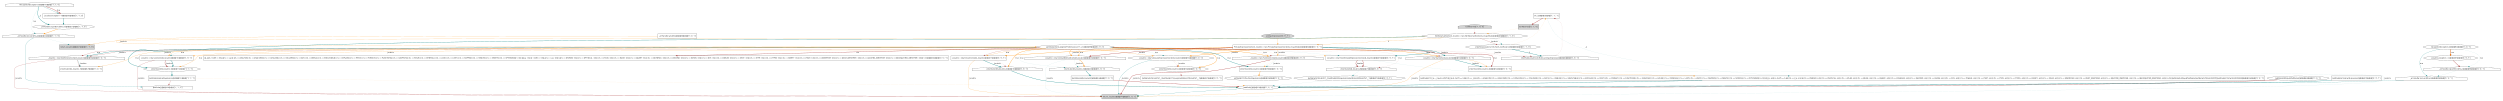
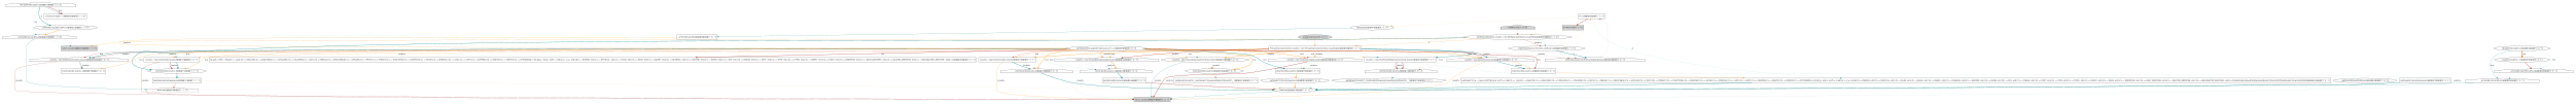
  digraph {
    fontname=Ubuntu
    node [fillcolor=white fontname=Ubuntu shape=box style=filled]
    edge [color=teal fontname=Ubuntu style=bold]
    n1 [label="_localctx.exception = re@@@87@@@['0', '0', '1']" shape=ellipse]
    n2 [label="_errHandler.reportError(this,re)@@@88@@@['0', '0', '1']" shape=house]
    n3 [label="_errHandler.recover(this,re)@@@89@@@['0', '0', '1']" shape=house]
    n4 [label="{exitRule()}@@@91@@@['0', '0', '1']" shape=ellipse]
    n5 [fillcolor=lightgray label="return _localctx@@@94@@@['0', '0', '1']"]
    n6 [label="enterOuterAlt(_localctx,1)@@@11@@@['1', '1', '1']" shape=ellipse]
    n7 [label="{setState(566)castExpression()}@@@12@@@['1', '1', '1']"]
    n8 [label="{exitRule()}@@@24@@@['1', '1', '0']" shape=house]
    n9 [label="NonReservedContext _localctx = new NonReservedContext(_ctx,getState())@@@3@@@['1', '1', '0']" shape=ellipse]
    n10 [fillcolor=lightgray label="return _localctx@@@27@@@['1', '1', '0']"]
    n11 [label="enterRule(_localctx,104,RULE_nonReserved)@@@4@@@['1', '1', '0']" shape=ellipse]
    n12 [label="PrimaryExpressionContext _localctx = new PrimaryExpressionContext(_ctx,getState())@@@3@@@['0', '0', '1']"]
    n13 [label="enterRule(_localctx,60,RULE_primaryExpression)@@@4@@@['0', '0', '1']" shape=house]
    n14 [label="int _la@@@5@@@['1', '1', '1']"]
    n15 [label="_localctx = new StarContext(_localctx)@@@31@@@['0', '0', '1']" shape=house]
    n16 [label="_localctx = new SubqueryExpressionContext(_localctx)@@@55@@@['0', '0', '1']" shape=ellipse]
    n17 [label="_localctx = new ParenthesizedExpressionContext(_localctx)@@@73@@@['0', '0', '1']"]
    n18 [label="_localctx = new FunctionContext(_localctx)@@@48@@@['0', '0', '1']" shape=house]
    n19 [label="_localctx = new CastContext(_localctx)@@@10@@@['0', '0', '1']"]
    n20 [label="_localctx = new ExtractContext(_localctx)@@@17@@@['0', '0', '1']"]
    n21 [label="_localctx = new ConstantDefaultContext(_localctx)@@@24@@@['0', '0', '1']" shape=house]
    n22 [label="_localctx = new DereferenceContext(_localctx)@@@66@@@['0', '0', '1']" shape=house]
    n23 [label="RecognitionException re@@@86@@@['0', '0', '1']" shape=ellipse]
    n24 [label="getInterpreter().adaptivePredict(_input,77,_ctx)@@@9@@@['0', '0', '1']" shape=ellipse]
    n25 [label="enterOuterAlt(_localctx,5)@@@49@@@['0', '0', '1']"]
    n26 [label="(((_la) & ~0x3f) == 0 && ((1L << _la) & ((1L << ANALYZE) | (1L << ANALYZED) | (1L << CATALOGS) | (1L << COLUMNS) | (1L << DAY) | (1L << DEBUG) | (1L << EXECUTABLE) | (1L << EXPLAIN) | (1L << FIRST) | (1L << FORMAT) | (1L << FUNCTIONS) | (1L << GRAPHVIZ) | (1L << HOUR) | (1L << INTERVAL) | (1L << LAST) | (1L << LIMIT) | (1L << MAPPED) | (1L << MINUTE) | (1L << MONTH) | (1L << OPTIMIZED))) != 0) || ((((_la - 65)) & ~0x3f) == 0 && ((1L << (_la - 65)) & ((1L << (PARSED - 65)) | (1L << (PHYSICAL - 65)) | (1L << (PLAN - 65)) | (1L << (RLIKE - 65)) | (1L << (QUERY - 65)) | (1L << (SCHEMAS - 65)) | (1L << (SECOND - 65)) | (1L << (SHOW - 65)) | (1L << (SYS - 65)) | (1L << (TABLES - 65)) | (1L << (TEXT - 65)) | (1L << (TYPE - 65)) | (1L << (TYPES - 65)) | (1L << (VERIFY - 65)) | (1L << (YEAR - 65)) | (1L << (IDENTIFIER - 65)) | (1L << (DIGIT_IDENTIFIER - 65)) | (1L << (QUOTED_IDENTIFIER - 65)) | (1L << (BACKQUOTED_IDENTIFIER - 65)))) != 0)@@@36@@@['0', '0', '1']"]
    n27 [label="enterOuterAlt(_localctx,4)@@@32@@@['0', '0', '1']"]
    n28 [label="enterOuterAlt(_localctx,7)@@@67@@@['0', '0', '1']"]
    n29 [label="enterOuterAlt(_localctx,8)@@@74@@@['0', '0', '1']" shape=house]
    n30 [label="enterOuterAlt(_localctx,2)@@@18@@@['0', '0', '1']" shape=house]
    n31 [label="enterOuterAlt(_localctx,6)@@@56@@@['0', '0', '1']" shape=ellipse]
    n32 [label="enterOuterAlt(_localctx,3)@@@25@@@['0', '0', '1']" shape=house]
    n33 [label="{setState(575)functionExpression()}@@@50@@@['0', '0', '1']" shape=ellipse]
    n34 [label="{setState(572)_la = _input.LA(1)if ((((_la) & ~0x3f) == 0 && ((1L << _la) & ((1L << ANALYZE) | (1L << ANALYZED) | (1L << CATALOGS) | (1L << COLUMNS) | (1L << DAY) | (1L << DEBUG) | (1L << EXECUTABLE) | (1L << EXPLAIN) | (1L << FIRST) | (1L << FORMAT) | (1L << FUNCTIONS) | (1L << GRAPHVIZ) | (1L << HOUR) | (1L << INTERVAL) | (1L << LAST) | (1L << LIMIT) | (1L << MAPPED) | (1L << MINUTE) | (1L << MONTH) | (1L << OPTIMIZED))) != 0) || ((((_la - 65)) & ~0x3f) == 0 && ((1L << (_la - 65)) & ((1L << (PARSED - 65)) | (1L << (PHYSICAL - 65)) | (1L << (PLAN - 65)) | (1L << (RLIKE - 65)) | (1L << (QUERY - 65)) | (1L << (SCHEMAS - 65)) | (1L << (SECOND - 65)) | (1L << (SHOW - 65)) | (1L << (SYS - 65)) | (1L << (TABLES - 65)) | (1L << (TEXT - 65)) | (1L << (TYPE - 65)) | (1L << (TYPES - 65)) | (1L << (VERIFY - 65)) | (1L << (YEAR - 65)) | (1L << (IDENTIFIER - 65)) | (1L << (DIGIT_IDENTIFIER - 65)) | (1L << (QUOTED_IDENTIFIER - 65)) | (1L << (BACKQUOTED_IDENTIFIER - 65)))) != 0)) {{setState(569)qualifiedName()setState(570)match(DOT)}}setState(574)match(ASTERISK)}@@@33@@@['0', '0', '1']"]
    n35 [label="{setState(581)match(T__0)setState(582)expression()setState(583)match(T__1)}@@@75@@@['0', '0', '1']" shape=ellipse]
    n36 [label="{setState(576)match(T__0)setState(577)query()setState(578)match(T__1)}@@@57@@@['0', '0', '1']"]
    n37 [label="{setState(568)constant()}@@@26@@@['0', '0', '1']"]
    n38 [fillcolor=lightgray label="nonReserved['0', '1', '0']"]
    n39 [label="_errHandler.recover(this,re)@@@22@@@['1', '1', '0']" shape=house]
    n40 [label="_errHandler.sync(this)@@@8@@@['0', '0', '1']"]
+   n41 [label="setState(585)@@@7@@@['0', '0', '1']" shape=ellipse]
    n42 [label="_localctx.exception = re@@@20@@@['1', '1', '0']"]
    n43 [label="_errHandler.reportError(this,re)@@@21@@@['1', '1', '0']" shape=ellipse]
    n44 [fillcolor=lightgray label="primaryExpression['0', '0', '1']" shape=ellipse]
    n45 [label="{setState(580)qualifiedName()}@@@68@@@['0', '0', '1']" shape=ellipse]
    n46 [label="{setState(567)extractExpression()}@@@19@@@['0', '0', '1']"]
    n47 [label="RecognitionException re@@@19@@@['1', '1', '0']" shape=house]
    n48 [fillcolor=lightgray label="nonReserved['1', '0', '0']" shape=house]
    n1 -> n2 [color=brown]
    n2 -> n3 [style=dotted]
    n3 -> n4 [style=solid]
    n4 -> n5 [style=solid]
    n6 -> n7
    n7 -> n4 [color=darkorange style=dotted]
    n7 -> n8 [color=brown style=solid]
    n9 -> n6 [label=_localctx]
    n9 -> n10 [color=darkorange label=_localctx style=solid]
    n9 -> n11 [color=brown label=_localctx style=solid]
    n9 -> n11 [style=dotted]
    n9 -> n12 [color=darkorange label=0 style=solid]
    n11 -> n13 [label=0]
    n11 -> n14 [color=darkorange style=dotted]
    n12 -> n13 [color=brown style=dotted]
    n12 -> n13 [color=brown label=_localctx style=dotted]
    n12 -> n15 [label=_localctx]
    n12 -> n16 [color=darkorange label=_localctx]
    n12 -> n17 [label=_localctx]
    n12 -> n18 [color=darkorange label=_localctx style=solid]
    n12 -> n19 [color=darkorange label=_localctx style=solid]
    n12 -> n20 [color=darkorange label=_localctx]
    n12 -> n21 [color=brown label=_localctx]
    n12 -> n22 [color=brown label=_localctx style=solid]
    n13 -> n14 [color=brown style=dotted]
    n14 -> n34 [label=_la style=dotted]
    n14 -> n38 [color=brown]
+   n14 -> n41 [color=darkorange style=dotted]
    n15 -> n5 [color=darkorange label=_localctx style=solid]
    n15 -> n27 [label=_localctx]
    n15 -> n27 [color=darkorange style=solid]
    n16 -> n5 [label=_localctx style=solid]
    n16 -> n31 [color=brown style=dotted]
    n16 -> n31 [color=darkorange label=_localctx style=dotted]
    n17 -> n5 [label=_localctx style=dotted]
    n17 -> n29 [color=brown label=_localctx]
    n17 -> n29 [color=brown]
    n18 -> n5 [color=brown label=_localctx]
    n18 -> n25 [color=darkorange style=dotted]
    n18 -> n25 [label=_localctx style=dotted]
    n19 -> n5 [color=brown label=_localctx style=solid]
    n19 -> n6 [color=brown label=_localctx]
    n19 -> n6
    n20 -> n5 [color=darkorange label=_localctx style=solid]
    n20 -> n30 [label=_localctx]
    n20 -> n30 [color=brown style=dotted]
    n21 -> n5 [label=_localctx style=dotted]
    n21 -> n32 [label=_localctx style=dotted]
    n21 -> n32 [color=darkorange]
    n22 -> n5 [color=brown label=_localctx style=solid]
    n22 -> n28 [color=brown style=solid]
    n22 -> n28 [label=_localctx style=solid]
    n23 -> n1 [color=brown label=true]
    n23 -> n1 [color=darkorange]
    n23 -> n2 [label=true style=dotted]
    n23 -> n3 [label=true style=solid]
    n24 -> n6 [color=darkorange label=true style=solid]
    n24 -> n15 [color=darkorange]
    n24 -> n15 [color=brown label=true style=dotted]
    n24 -> n16 [label=true style=dotted]
    n24 -> n16 [color=darkorange style=solid]
    n24 -> n17 [color=darkorange label=true style=dotted]
    n24 -> n17 [style=dotted]
    n24 -> n18 [color=brown label=true style=dotted]
    n24 -> n18 [color=darkorange]
    n24 -> n19 [label=true style=dotted]
    n24 -> n19 [color=darkorange style=solid]
    n24 -> n20 [color=brown style=solid]
    n24 -> n20 [color=darkorange label=true style=solid]
    n24 -> n21 [color=darkorange label=true style=solid]
    n24 -> n21 [color=darkorange]
    n24 -> n22 [color=brown label=true style=solid]
    n24 -> n22
    n24 -> n25 [label=true]
    n24 -> n26 [color=brown label=true]
    n24 -> n27 [color=brown label=true]
    n24 -> n28 [color=darkorange label=true style=solid]
    n24 -> n29 [color=brown label=true style=dotted]
    n24 -> n30 [color=darkorange label=true]
    n24 -> n31 [color=darkorange label=true]
    n24 -> n32 [label=true style=dotted]
    n25 -> n33 [color=darkorange]
    n27 -> n34 [color=darkorange style=solid]
    n29 -> n35 [style=dotted]
    n30 -> n4
    n31 -> n36 [color=brown style=dotted]
    n32 -> n37
+   n33 -> n4 [color=darkorange]
    n34 -> n4
    n35 -> n4 [style=dotted]
    n36 -> n4 [color=darkorange style=dotted]
    n37 -> n4 [color=brown]
    n38 -> n9 [color=darkorange style=dotted]
    n39 -> n8 [style=solid]
    n39 -> n10 [style=dotted]
    n40 -> n24 [color=darkorange style=solid]
-   n42 -> n43
+   n41 -> n40 [style=solid]
    n43 -> n39 [color=darkorange]
    n44 -> n12 [color=darkorange style=solid]
-   n45 -> n4 [color=brown]
+   n45 -> n4 [color=brown style=dotted]
    n46 -> n4
    n47 -> n39 [label=true style=dotted]
    n47 -> n42 [style=solid]
    n47 -> n42 [color=brown label=true]
    n47 -> n43 [label=_la]
    n48 -> n9 [color=brown style=dotted]
  }
